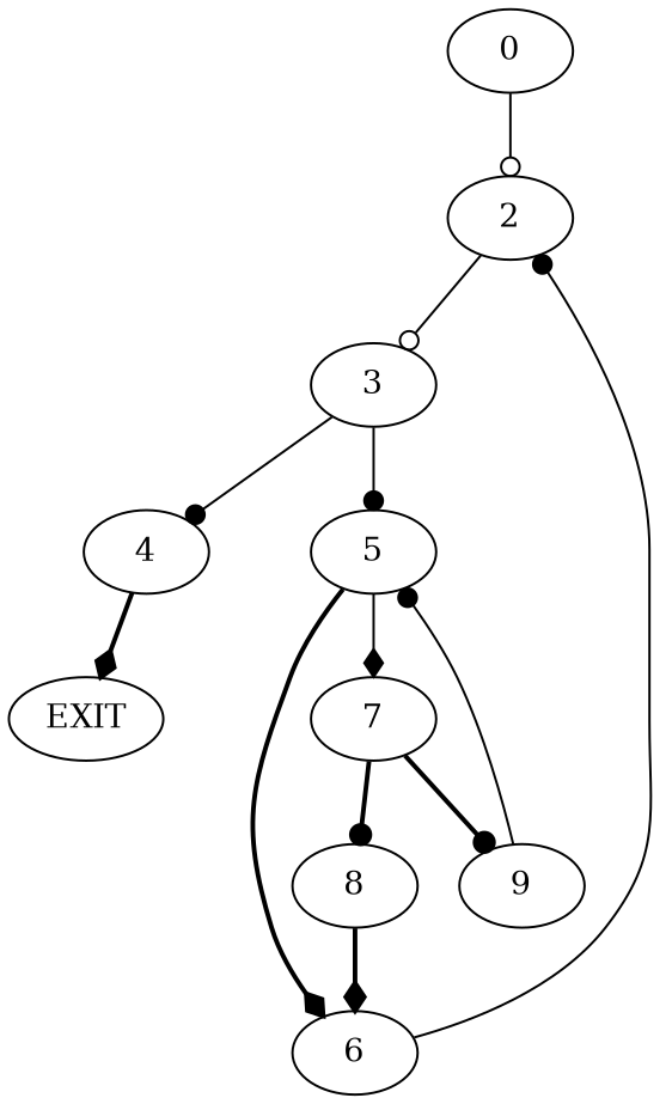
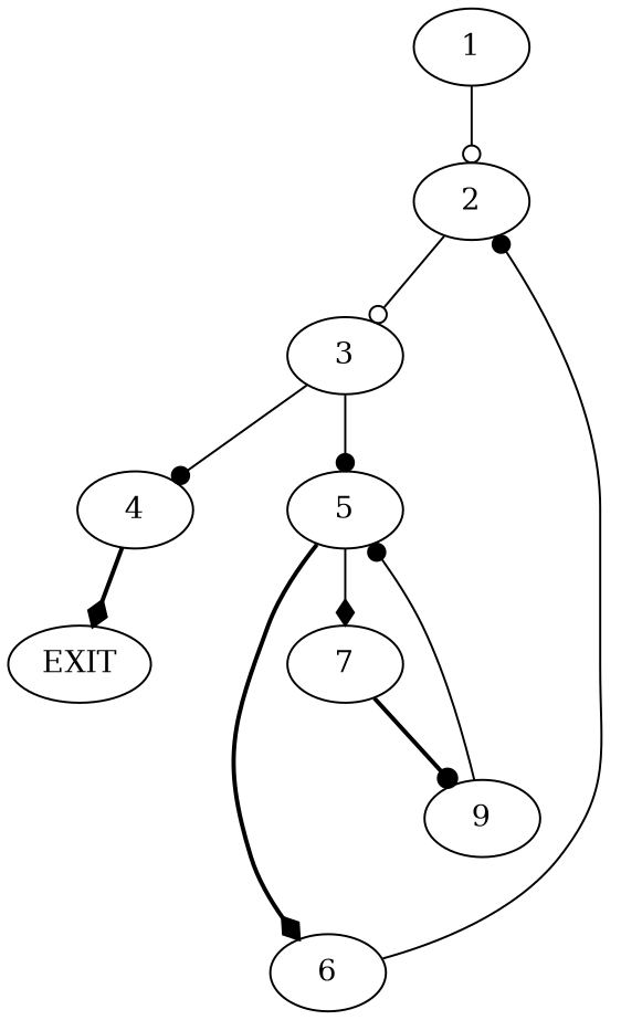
  digraph {
    edge [arrowhead=dot style=solid]
-   1 [label=0]
+   1
    2
    n3 [label=EXIT]
    3
    4
    5
    6
    7
-   8
    9
    1 -> 2 [arrowhead=odot]
    2 -> 3 [arrowhead=odot]
    3 -> 4
    3 -> 5
    4 -> n3 [arrowhead=diamond style=bold]
    5 -> 6 [arrowhead=diamond style=bold]
    5 -> 7 [arrowhead=diamond]
    6 -> 2
-   7 -> 8 [style=bold]
    7 -> 9 [style=bold]
-   8 -> 6 [arrowhead=diamond style=bold]
    9 -> 5
  }
